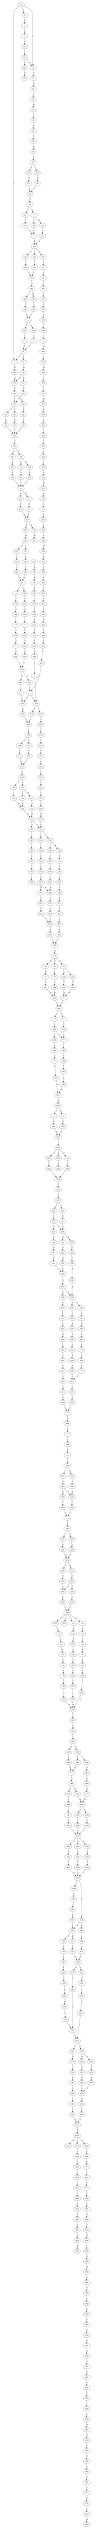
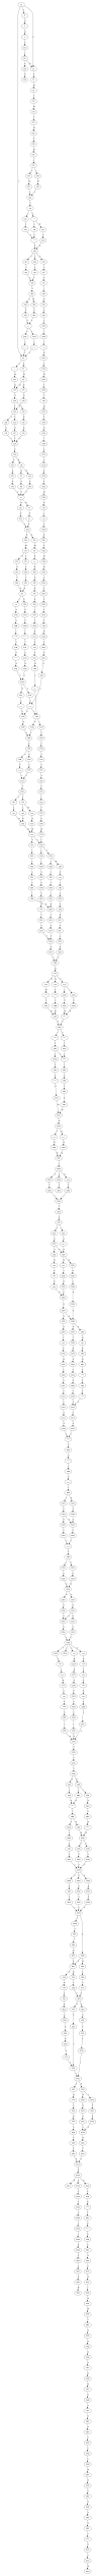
  strict digraph {
    fontname="Fira Sans"
    node [fontname="Fira Sans"]
    edge [fontname="Fira Sans"]
    S0
    S1
    S2
    S3
    S4
    S5
    S6
    S7
    S8
    S9
    S10
    S11
    S12
    S13
    S14
    S15
    S16
    S17
    S18
    S19
    S20
    S21
    S22
    S23
    S24
    S25
    S26
    S27
    S28
    S29
    S30
    S31
    S32
    S33
    S34
    S35
    S36
    S37
    S38
    S39
    S40
    S41
    S42
    S43
    S44
    S45
    S46
    S47
    S48
    S49
    S50
    S51
    S52
    S53
    S54
    S55
    S56
    S57
    S58
    S59
    S60
    S61
    S62
    S63
    S64
    S65
    S66
    S67
    S68
    S69
    S70
    S71
    S72
    S73
    S74
+   S75
    S76
    S77
    S78
    S79
    S80
    S81
    S82
    S83
    S84
    S85
    S86
    S87
    S88
    S89
    S90
    S91
    S92
    S93
    S94
    S95
    S96
    S97
    S98
    S99
    S100
    S101
    S102
    S103
    S104
    S105
    S106
    S107
    S108
    S109
    S110
    S111
    S112
    S113
    S114
    S115
    S116
    S117
    S118
    S119
    S120
    S121
    S122
    S123
    S124
    S125
    S126
    S127
    S128
    S129
    S130
    S131
    S132
    S133
    S134
    S135
    S136
    S137
    S138
    S139
    S140
    S141
    S142
    S143
    S144
    S145
    S146
    S147
    S148
    S149
    S150
    S151
    S152
    S153
    S154
    S155
    S156
    S157
    S158
    S159
    S160
    S161
    S162
    S163
    S164
    S165
    S166
    S167
    S168
    S169
    S170
    S171
    S172
    S173
    S174
    S175
    S176
    S177
    S178
    S179
    S180
    S181
    S182
    S183
    S184
    S185
    S186
    S187
    S188
    S189
    S190
    S191
    S192
    S193
    S194
    S195
    S196
    S197
    S198
    S199
    S200
    S201
    S202
    S203
    S204
    S205
    S206
    S207
    S208
    S209
    S210
    S211
    S212
    S213
    S214
    S215
    S216
    S217
    S218
    S219
    S220
    S221
    S222
    S223
    S224
    S225
    S226
    S227
    S228
    S229
    S230
    S231
    S232
    S233
    S234
    S235
    S236
    S237
    S238
    S239
    S240
    S241
    S242
    S243
    S244
    S245
    S246
    S248
    S247
    S249
    S250
    S251
    S252
    S253
    S254
    S255
    S256
    S257
    S258
    S259
    S260
    S261
    S262
    S263
    S264
    S265
    S266
    S267
    S268
    S269
    S270
    S271
    S272
    S273
    S274
    S275
    S276
    S277
    S278
    n280 [label=S679]
    S280
    S281
    S282
    S283
    S284
    S285
    S286
    S287
    S288
    S289
    S290
    S291
    S292
    S293
    S294
    S295
    S296
    S297
    S298
    S299
    S300
    S301
    S302
    S303
    S304
    S305
    S306
    S307
    S308
    S309
    S310
    S311
    S312
    S313
    S314
    S315
    S316
    S317
    S318
    S319
    S320
    S321
    S322
    S323
    S324
    S325
    S326
    S327
    S328
    S329
    S330
    S331
    S332
    S333
    S334
    S335
    S336
    S337
    S338
    S339
    S340
    S341
    S342
    S343
    S344
    S345
    S346
    S347
    S348
    S349
    S350
    S351
    S353
    S352
    S354
    S355
    S356
    S357
    S358
    S359
    S360
    S361
    S362
    S363
    S364
    S365
    S366
    S367
    S368
    S369
    S370
    S371
    S372
    S373
    S374
    S375
    S376
    S377
    S378
    S379
    S380
    S381
    S382
    S383
    S384
    S385
    S386
    S387
    S388
    S389
    S390
    S391
    S392
    S393
    S394
    S395
    S396
    S397
    S398
    S399
    S400
    S401
    S402
    S403
    S404
    S405
    S406
    S407
    S408
    S409
    S410
    S411
    S412
    S413
    S414
    S415
    S416
    S417
    S418
    S419
    S420
    S421
    S422
    S423
    S424
    S425
    S426
    S427
    S428
    S429
    S430
    S431
    S432
    S433
    S434
    S435
    S436
    S437
    S438
    S439
    S440
    S441
    S442
    S443
    S444
    S445
    S446
    S447
    S448
    S449
    S450
    S451
    S452
    S453
    S454
    S455
    S456
    S457
    S458
    S459
    S460
    S461
    S462
    S463
    S464
    S465
    S466
    S467
    S468
    S469
    S470
    S471
    S472
    S473
    S474
    S475
    S476
    S477
    S478
    S479
    S480
    S481
    S482
    S483
    S484
    S485
    S486
    S487
    S488
    S489
    S490
    S491
    S492
    S493
    S494
    S495
    S496
    S497
    S498
    S499
    S500
    S501
    S502
    S503
    S0 -> S1 [label=A]
    S0 -> S2 [label=G]
-   S0 -> S6 [label=S]
+   S0 -> S3 [label=S]
    S1 -> S4 [label=K]
    S2 -> S5 [label=T]
    S3 -> S6 [label=I]
    S3 -> S7 [label=S]
    S4 -> S8 [label=D]
    S5 -> S9 [label=N]
    S6 -> S10 [label=W]
    S7 -> S11 [label=W]
    S8 -> S12 [label=Y]
    S9 -> S13 [label=Y]
    S10 -> S14 [label=Q]
    S11 -> S14 [label=Q]
    S11 -> S15 [label=R]
    S12 -> S16 [label=I]
    S13 -> S17 [label=M]
    S14 -> S18 [label=G]
    S15 -> S19 [label=G]
    S16 -> S2 [label=G]
    S16 -> S20 [label=F]
    S17 -> S21 [label=F]
    S18 -> S22 [label=L]
    S18 -> S23 [label=F]
    S19 -> S23 [label=F]
    S20 -> S24 [label=R]
    S21 -> S25 [label=N]
    S22 -> S26 [label=R]
    S23 -> S27 [label=S]
    S23 -> S28 [label=A]
    S25 -> S29 [label=S]
    S26 -> S30 [label=G]
    S27 -> S31 [label=G]
    S28 -> S32 [label=G]
    S29 -> S33 [label=M]
    S30 -> S34 [label=F]
    S31 -> S34 [label=F]
    S32 -> S34 [label=F]
    S33 -> S35 [label=L]
    S34 -> S36 [label=Y]
    S35 -> S37 [label=V]
    S35 -> S38 [label=I]
    S36 -> S39 [label=H]
    S36 -> S40 [label=Y]
    S37 -> S41 [label=W]
    S38 -> S42 [label=W]
    S39 -> S43 [label=G]
    S39 -> S44 [label=R]
    S40 -> S45 [label=K]
    S41 -> S46 [label=Y]
    S42 -> S46 [label=Y]
    S43 -> S47 [label=C]
    S44 -> S48 [label=C]
    S45 -> S49 [label=C]
    S46 -> S50 [label=V]
    S47 -> S51 [label=V]
    S48 -> S51 [label=V]
    S49 -> S51 [label=V]
    S50 -> S52 [label=I]
    S50 -> S53 [label=V]
    S51 -> S54 [label=Q]
    S51 -> S55 [label=D]
    S52 -> S56 [label=L]
    S53 -> S57 [label=M]
    S53 -> S58 [label=L]
    S54 -> S59 [label=P]
    S55 -> S60 [label=P]
    S56 -> S61 [label=A]
    S57 -> S62 [label=A]
    S58 -> S61 [label=A]
    S59 -> S63 [label=F]
    S60 -> S63 [label=F]
    S61 -> S64 [label=G]
    S62 -> S64 [label=G]
    S63 -> S65 [label=D]
    S63 -> S66 [label=E]
    S64 -> S67 [label=A]
    S64 -> S68 [label=I]
    S64 -> S69 [label=G]
    S65 -> S70 [label=M]
    S66 -> S71 [label=W]
    S67 -> S72 [label=L]
    S68 -> S73 [label=L]
    S69 -> S74 [label=L]
+   S70 -> S75 [label=D]
    S71 -> S76 [label=D]
    S71 -> S77 [label=A]
    S72 -> S78 [label=S]
    S73 -> S78 [label=S]
    S74 -> S79 [label=V]
+   S75 -> S80 [label=E]
    S76 -> S81 [label=S]
    S77 -> S82 [label=A]
    S78 -> S83 [label=V]
    S79 -> S84 [label=I]
    S80 -> S85 [label=G]
    S81 -> S86 [label=T]
    S82 -> S87 [label=T]
    S83 -> S88 [label=L]
    S83 -> S89 [label=M]
    S84 -> S90 [label=G]
    S85 -> S91 [label=G]
    S86 -> S92 [label=D]
    S87 -> S92 [label=D]
    S88 -> S93 [label=S]
    S89 -> S94 [label=S]
    S90 -> S95 [label=S]
    S91 -> S96 [label=D]
    S92 -> S97 [label=I]
    S92 -> S98 [label=V]
    S93 -> S99 [label=F]
    S94 -> S99 [label=F]
    S95 -> S100 [label=A]
    S96 -> S101 [label=I]
    S97 -> S102 [label=F]
    S98 -> S103 [label=S]
    S99 -> S104 [label=L]
    S99 -> S105 [label=V]
    S100 -> S106 [label=I]
    S101 -> S107 [label=A]
    S102 -> S108 [label=S]
    S103 -> S109 [label=P]
    S104 -> S110 [label=L]
    S105 -> S111 [label=L]
    S106 -> S112 [label=I]
    S107 -> S113 [label=K]
    S108 -> S114 [label=I]
    S109 -> S115 [label=I]
    S110 -> S3 [label=S]
    S111 -> S3 [label=S]
    S112 -> S116 [label=N]
    S113 -> S117 [label=P]
    S114 -> S118 [label=S]
    S115 -> S119 [label=T]
    S116 -> S120 [label=L]
    S117 -> S121 [label=S]
    S118 -> S122 [label=T]
    S119 -> S123 [label=A]
    S120 -> S124 [label=W]
    S121 -> S125 [label=Q]
    S122 -> S126 [label=R]
    S123 -> S127 [label=R]
    S124 -> S128 [label=T]
    S125 -> S129 [label=L]
    S126 -> S130 [label=S]
    S127 -> S130 [label=S]
    S128 -> S131 [label=T]
    S129 -> S132 [label=I]
    S130 -> S133 [label=K]
    S130 -> S134 [label=R]
    S131 -> S135 [label=W]
    S132 -> S136 [label=R]
    S132 -> S137 [label=I]
    S133 -> S138 [label=L]
    S134 -> S139 [label=L]
    S135 -> S140 [label=P]
    S136 -> S141 [label=Y]
    S137 -> S142 [label=Y]
    S138 -> S132 [label=I]
    S138 -> S143 [label=V]
    S139 -> S143 [label=V]
    S140 -> S144 [label=G]
    S141 -> S145 [label=C]
    S142 -> S146 [label=A]
    S143 -> S147 [label=R]
    S144 -> S148 [label=I]
    S145 -> S149 [label=S]
    S145 -> S150 [label=C]
    S146 -> S151 [label=T]
    S147 -> S141 [label=Y]
    S148 -> S152 [label=L]
    S149 -> S153 [label=Y]
    S150 -> S154 [label=Y]
    S151 -> S155 [label=Y]
    S152 -> S156 [label=T]
    S153 -> S157 [label=L]
    S154 -> S157 [label=L]
    S155 -> S158 [label=V]
    S156 -> S159 [label=V]
    S157 -> S160 [label=T]
    S158 -> S161 [label=A]
    S159 -> S162 [label=C]
    S160 -> S163 [label=I]
    S160 -> S164 [label=L]
    S161 -> S165 [label=I]
    S162 -> S166 [label=M]
    S163 -> S167 [label=L]
    S164 -> S168 [label=M]
    S164 -> S169 [label=L]
    S165 -> S170 [label=T]
    S166 -> S171 [label=D]
    S167 -> S172 [label=G]
    S168 -> S173 [label=G]
    S169 -> S172 [label=G]
    S170 -> S174 [label=A]
    S171 -> S175 [label=I]
    S172 -> S176 [label=M]
    S173 -> S176 [label=M]
    S174 -> S177 [label=M]
    S175 -> S178 [label=L]
    S176 -> S179 [label=L]
    S176 -> S180 [label=S]
    S177 -> S179 [label=L]
    S178 -> S181 [label=E]
    S179 -> S182 [label=F]
    S179 -> S183 [label=L]
    S180 -> S184 [label=I]
    S181 -> S185 [label=P]
    S182 -> S186 [label=I]
    S182 -> S187 [label=H]
    S183 -> S188 [label=I]
    S184 -> S189 [label=I]
    S185 -> S190 [label=M]
    S186 -> S191 [label=I]
    S187 -> S192 [label=V]
    S188 -> S193 [label=V]
    S189 -> S194 [label=L]
    S190 -> S195 [label=Q]
    S191 -> S196 [label=I]
    S192 -> S197 [label=I]
    S193 -> S198 [label=C]
    S194 -> S199 [label=L]
    S195 -> S200 [label=K]
    S196 -> S201 [label=I]
    S197 -> S202 [label=L]
    S198 -> S203 [label=V]
    S199 -> S204 [label=I]
    S200 -> S205 [label=S]
    S201 -> S206 [label=G]
    S202 -> S207 [label=S]
    S203 -> S208 [label=G]
    S204 -> S206 [label=G]
    S205 -> S209 [label=S]
    S206 -> S210 [label=L]
    S207 -> S211 [label=Q]
    S208 -> S212 [label=T]
    S209 -> S213 [label=L]
    S210 -> S214 [label=T]
    S211 -> S215 [label=A]
    S212 -> S216 [label=T]
    S213 -> S217 [label=K]
    S214 -> S218 [label=F]
    S215 -> S219 [label=L]
    S216 -> S218 [label=F]
    S217 -> S220 [label=D]
    S218 -> S221 [label=G]
    S219 -> S222 [label=G]
    S220 -> S223 [label=A]
    S221 -> S224 [label=A]
    S222 -> S224 [label=A]
    S223 -> S225 [label=C]
    S224 -> S226 [label=Q]
    S225 -> S227 [label=K]
    S226 -> S228 [label=M]
    S226 -> S229 [label=K]
    S226 -> S230 [label=Q]
    S227 -> S138 [label=L]
    S228 -> S231 [label=M]
    S229 -> S232 [label=L]
    S229 -> S233 [label=I]
    S230 -> S234 [label=F]
    S231 -> S235 [label=A]
    S232 -> S236 [label=G]
    S233 -> S237 [label=G]
    S234 -> S238 [label=A]
    S235 -> S239 [label=W]
    S236 -> S240 [label=W]
    S237 -> S240 [label=W]
    S238 -> S239 [label=W]
    S239 -> S241 [label=P]
    S240 -> S241 [label=P]
    S241 -> S242 [label=I]
    S241 -> S243 [label=V]
    S242 -> S244 [label=S]
    S243 -> S245 [label=S]
    S244 -> S246 [label=L]
    S244 -> S248 [label=L]
    S245 -> S246 [label=L]
    S246 -> S247 [label=I]
    S248 -> S250 [label=S]
    S247 -> S249 [label=S]
    S249 -> S251 [label=T]
    S250 -> S252 [label=S]
    S251 -> S253 [label=G]
    S252 -> S254 [label=G]
    S253 -> S255 [label=M]
    S254 -> S255 [label=M]
    S255 -> S256 [label=M]
    S256 -> S257 [label=T]
    S256 -> S258 [label=M]
    S257 -> S259 [label=N]
    S258 -> S260 [label=N]
    S259 -> S261 [label=W]
    S260 -> S261 [label=W]
    S261 -> S262 [label=I]
    S262 -> S263 [label=A]
    S262 -> S264 [label=S]
    S262 -> S265 [label=M]
    S263 -> S266 [label=F]
    S264 -> S267 [label=F]
    S265 -> S268 [label=F]
    S266 -> S269 [label=I]
    S268 -> S269 [label=I]
    S269 -> S270 [label=T]
    S270 -> S271 [label=V]
    S271 -> S272 [label=L]
    S271 -> S273 [label=I]
    S272 -> S274 [label=S]
    S273 -> S275 [label=S]
    S274 -> S276 [label=P]
    S274 -> S277 [label=T]
    S275 -> S276 [label=P]
    S276 -> S278 [label=Q]
    S276 -> n280 [label=N]
    S277 -> S280 [label=N]
    S278 -> S281 [label=K]
    n280 -> S282 [label=T]
    S280 -> S283 [label=K]
    S281 -> S284 [label=A]
    S282 -> S285 [label=G]
    S283 -> S286 [label=G]
    S284 -> S287 [label=G]
    S285 -> S288 [label=S]
    S286 -> S288 [label=S]
    S287 -> S289 [label=D]
    S288 -> S290 [label=G]
    S289 -> S291 [label=P]
    S289 -> S292 [label=V]
    S290 -> S289 [label=D]
    S290 -> S293 [label=E]
    S291 -> S294 [label=T]
    S292 -> S295 [label=N]
    S293 -> S296 [label=P]
    S294 -> S297 [label=D]
    S295 -> S298 [label=G]
    S296 -> S299 [label=C]
    S297 -> S300 [label=K]
    S298 -> S301 [label=Q]
    S299 -> S302 [label=S]
    S300 -> S303 [label=V]
    S301 -> S304 [label=V]
    S302 -> S305 [label=Q]
    S303 -> S306 [label=R]
    S304 -> S307 [label=K]
    S305 -> S308 [label=L]
    S306 -> S309 [label=F]
    S307 -> S310 [label=F]
    S308 -> S311 [label=K]
    S309 -> S312 [label=A]
    S310 -> S312 [label=A]
    S311 -> S313 [label=Y]
    S312 -> S314 [label=T]
    S313 -> S315 [label=A]
    S314 -> S316 [label=G]
    S315 -> S317 [label=S]
    S316 -> S318 [label=L]
    S317 -> S319 [label=G]
    S318 -> S320 [label=P]
    S319 -> S318 [label=L]
    S320 -> S321 [label=S]
    S321 -> S322 [label=Y]
    S322 -> S323 [label=V]
    S323 -> S324 [label=Y]
    S324 -> S325 [label=I]
    S324 -> S326 [label=R]
    S325 -> S327 [label=E]
    S326 -> S328 [label=E]
    S327 -> S329 [label=D]
    S327 -> S330 [label=E]
    S328 -> S330 [label=E]
    S329 -> S331 [label=P]
    S330 -> S332 [label=P]
    S331 -> S333 [label=A]
    S332 -> S333 [label=A]
    S333 -> S334 [label=P]
    S334 -> S335 [label=I]
    S334 -> S336 [label=V]
    S335 -> S337 [label=V]
    S336 -> S338 [label=V]
    S337 -> S339 [label=H]
    S338 -> S339 [label=H]
    S339 -> S340 [label=H]
    S339 -> S341 [label=D]
    S340 -> S342 [label=P]
    S341 -> S343 [label=P]
    S342 -> S344 [label=A]
    S343 -> S344 [label=A]
    S343 -> S345 [label=P]
    S344 -> S346 [label=V]
    S345 -> S347 [label=V]
    S346 -> S348 [label=L]
    S347 -> S348 [label=L]
    S348 -> S349 [label=T]
    S348 -> S350 [label=L]
    S348 -> S351 [label=A]
    S348 -> S353 [label=R]
    S349 -> S352 [label=T]
    S351 -> S354 [label=Q]
    S353 -> S356 [label=D]
    S352 -> S355 [label=L]
    S354 -> S357 [label=D]
    S355 -> S358 [label=N]
    S356 -> S359 [label=S]
    S357 -> S360 [label=A]
    S358 -> S361 [label=S]
    S359 -> S362 [label=S]
    S360 -> S363 [label=P]
    S361 -> S364 [label=S]
    S362 -> S365 [label=G]
    S363 -> S366 [label=A]
    S364 -> S367 [label=S]
    S365 -> S368 [label=T]
    S366 -> S369 [label=A]
    S367 -> S370 [label=L]
    S368 -> S371 [label=L]
    S369 -> S372 [label=L]
    S370 -> S373 [label=R]
    S371 -> S373 [label=R]
    S372 -> S373 [label=R]
    S373 -> S374 [label=S]
    S374 -> S375 [label=Y]
    S375 -> S376 [label=Y]
    S376 -> S377 [label=R]
    S376 -> S378 [label=H]
    S377 -> S379 [label=L]
    S378 -> S380 [label=L]
    S378 -> S381 [label=I]
    S379 -> S382 [label=R]
    S380 -> S382 [label=R]
    S381 -> S383 [label=R]
    S382 -> S384 [label=S]
    S383 -> S385 [label=K]
    S384 -> S386 [label=S]
    S384 -> S387 [label=N]
    S385 -> S388 [label=N]
    S386 -> S389 [label=L]
    S387 -> S390 [label=M]
    S388 -> S390 [label=M]
    S389 -> S391 [label=L]
    S390 -> S392 [label=V]
    S390 -> S393 [label=A]
    S391 -> S394 [label=S]
    S392 -> S395 [label=S]
    S393 -> S396 [label=S]
    S394 -> S397 [label=A]
    S395 -> S397 [label=A]
    S396 -> S397 [label=A]
    S397 -> S398 [label=A]
    S397 -> S399 [label=E]
    S397 -> S400 [label=R]
    S398 -> S401 [label=P]
    S399 -> S402 [label=A]
    S400 -> S403 [label=D]
    S401 -> S404 [label=S]
    S402 -> S405 [label=S]
    S403 -> S406 [label=S]
    S404 -> S407 [label=V]
    S405 -> S407 [label=V]
    S406 -> S407 [label=V]
    S407 -> S408 [label=T]
    S407 -> S409 [label=R]
    S408 -> S410 [label=A]
    S409 -> S411 [label=E]
    S409 -> S412 [label=Q]
    S410 -> S413 [label=L]
    S411 -> S414 [label=E]
    S411 -> S415 [label=Q]
    S412 -> S416 [label=L]
    S413 -> S417 [label=R]
    S414 -> S418 [label=G]
    S415 -> S419 [label=A]
    S416 -> S420 [label=A]
    S417 -> S411 [label=E]
    S418 -> S421 [label=S]
    S419 -> S422 [label=D]
    S420 -> S422 [label=D]
    S421 -> S423 [label=E]
    S422 -> S424 [label=E]
    S422 -> S425 [label=S]
    S423 -> S426 [label=A]
    S424 -> S427 [label=E]
    S425 -> S428 [label=V]
    S426 -> S429 [label=D]
    S427 -> S430 [label=V]
    S428 -> S431 [label=S]
    S429 -> S432 [label=R]
    S430 -> S433 [label=I]
    S431 -> S434 [label=V]
    S432 -> S435 [label=E]
    S433 -> S436 [label=S]
    S433 -> S437 [label=N]
    S434 -> S433 [label=I]
    S435 -> S430 [label=V]
    S436 -> S438 [label=Q]
    S437 -> S439 [label=R]
    S437 -> S440 [label=T]
    S438 -> S441 [label=A]
    S439 -> S442 [label=H]
    S440 -> S443 [label=P]
    S441 -> S444 [label=D]
    S442 -> S445 [label=E]
    S443 -> S446 [label=E]
    S444 -> S447 [label=V]
    S445 -> S448 [label=V]
    S446 -> S448 [label=V]
    S447 -> S449 [label=Y]
    S448 -> S450 [label=H]
    S449 -> S451 [label=F]
    S450 -> S452 [label=F]
    S451 -> S453 [label=P]
    S452 -> S453 [label=P]
    S453 -> S454 [label=R]
    S454 -> S455 [label=R]
    S454 -> S456 [label=C]
    S454 -> S457 [label=N]
    S456 -> S458 [label=F]
    S457 -> S459 [label=P]
    S458 -> S460 [label=F]
    S459 -> S461 [label=R]
    S460 -> S462 [label=L]
    S461 -> S463 [label=L]
    S462 -> S464 [label=I]
    S463 -> S465 [label=D]
    S464 -> S466 [label=I]
    S465 -> S467 [label=S]
    S466 -> S468 [label=K]
    S467 -> S469 [label=S]
    S468 -> S470 [label=V]
    S469 -> S471 [label=D]
    S470 -> S472 [label=L]
    S471 -> S473 [label=F]
    S472 -> S474 [label=G]
    S473 -> S475 [label=Q]
    S474 -> S476 [label=M]
    S475 -> S477 [label=I]
    S477 -> S478 [label=N]
    S478 -> S479 [label=M]
    S479 -> S480 [label=P]
    S480 -> S481 [label=G]
    S481 -> S482 [label=P]
    S482 -> S483 [label=H]
    S483 -> S484 [label=V]
    S484 -> S485 [label=E]
    S485 -> S486 [label=R]
    S486 -> S487 [label=G]
    S487 -> S488 [label=A]
    S488 -> S489 [label=E]
    S489 -> S490 [label=P]
    S490 -> S491 [label=A]
    S491 -> S492 [label=L]
    S492 -> S493 [label=L]
    S493 -> S494 [label=Q]
    S494 -> S495 [label=R]
    S495 -> S496 [label=S]
    S496 -> S497 [label=D]
    S497 -> S498 [label=S]
    S498 -> S499 [label=D]
    S499 -> S500 [label=L]
    S500 -> S501 [label=D]
    S501 -> S502 [label=A]
    S502 -> S503 [label=M]
  }
